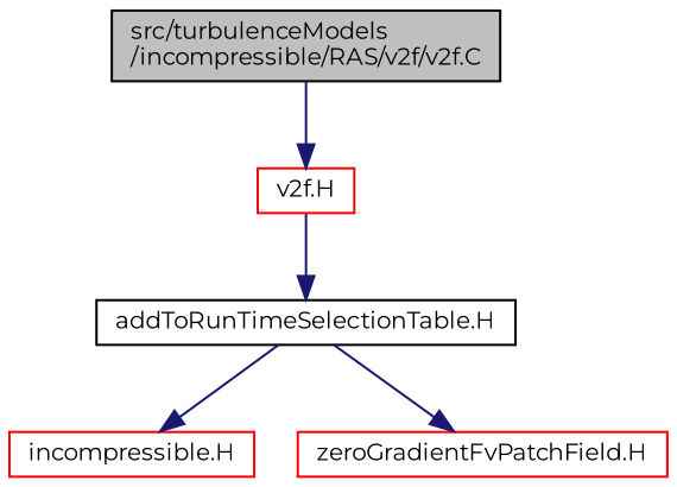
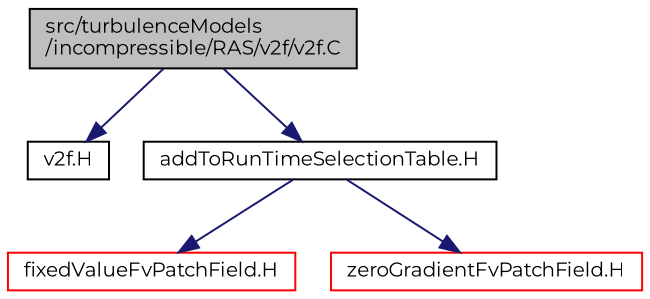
  digraph {
    fontname=Montserrat
    node [color=red fontname=Montserrat fontsize=10 shape=record]
    edge [color=midnightblue fontname=Montserrat fontsize=10 labelfontname=FreeSans labelfontsize=10 style=solid]
    n1 [color=black fillcolor=grey75 fontcolor=black height=0.2 label="src/turbulenceModels\l/incompressible/RAS/v2f/v2f.C" style=filled width=0.4]
-   n2 [height=0.2 label="v2f.H" width=0.4]
+   n2 [color=black height=0.2 label="v2f.H" width=0.4]
    n3 [color=black height=0.2 label="addToRunTimeSelectionTable.H" width=0.4]
-   n4 [height=0.2 label="incompressible.H" width=0.4]
+   n4 [height=0.2 label="fixedValueFvPatchField.H" width=0.4]
    n5 [height=0.2 label="zeroGradientFvPatchField.H" width=0.4]
    n1 -> n2
-   n2 -> n3
+   n1 -> n3
    n3 -> n4
    n3 -> n5
  }
